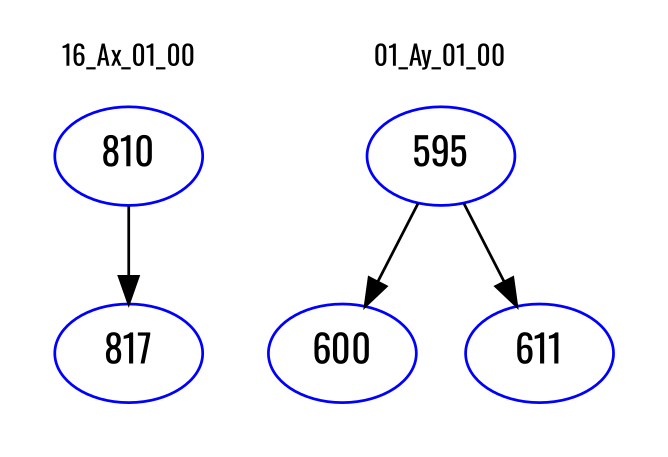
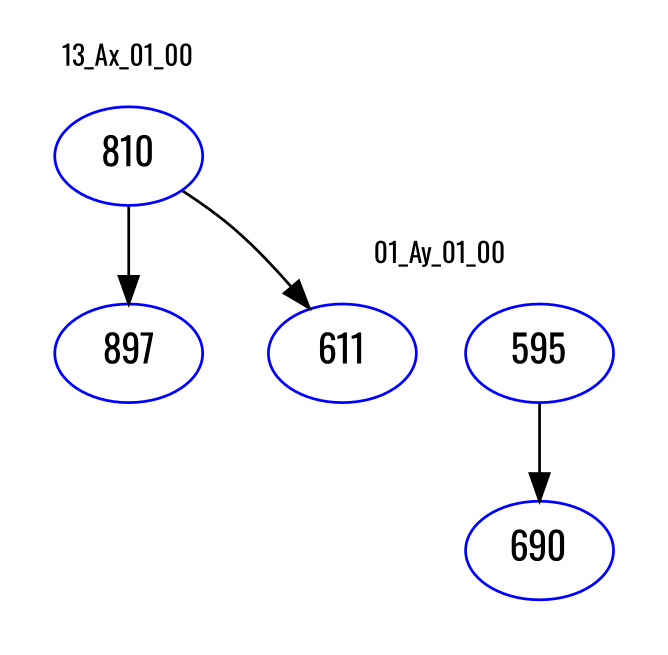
  digraph {
    fontname=Oswald
    node [color=blue fontname=Oswald]
    edge [color=black fontname=Oswald]
    n1 [label=810]
-   n2 [label=817]
+   n2 [label=897]
    n3 [label=595]
-   n4 [label=600]
+   n4 [label=690]
    n5 [label=611]
    subgraph cluster_1 {
      color=white
      fontsize=10
-     label="16_Ax_01_00"
+     label="13_Ax_01_00"
      n1
      n2
    }
    subgraph cluster_2 {
      color=white
      fontsize=10
      label="01_Ay_01_00"
      n3
      n4
      n5
    }
    n1 -> n2
    n3 -> n4
-   n3 -> n5
+   n1 -> n5
  }
